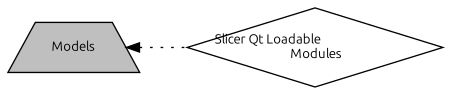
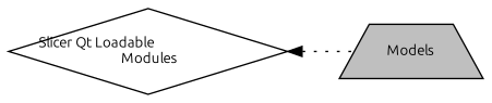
  digraph {
    rankdir=LR
    fontname=Ubuntu
    node [color=black fontname=Ubuntu fontsize=10]
    n1 [fillcolor=grey75 fontcolor=black height=0.2 label=Models shape=trapezium style=filled width=0.4]
    n2 [height=0.2 label="Slicer Qt Loadable\l Modules" shape=diamond width=0.4]
-   n1 -> n2 [dir=back fontname=Ubuntu fontsize=10 labelfontname=Helvetica labelfontsize=10 shape=plaintext style=dotted]
+   n2 -> n1 [dir=back fontname=Ubuntu fontsize=10 labelfontname=Helvetica labelfontsize=10 shape=plaintext style=dotted]
  }
